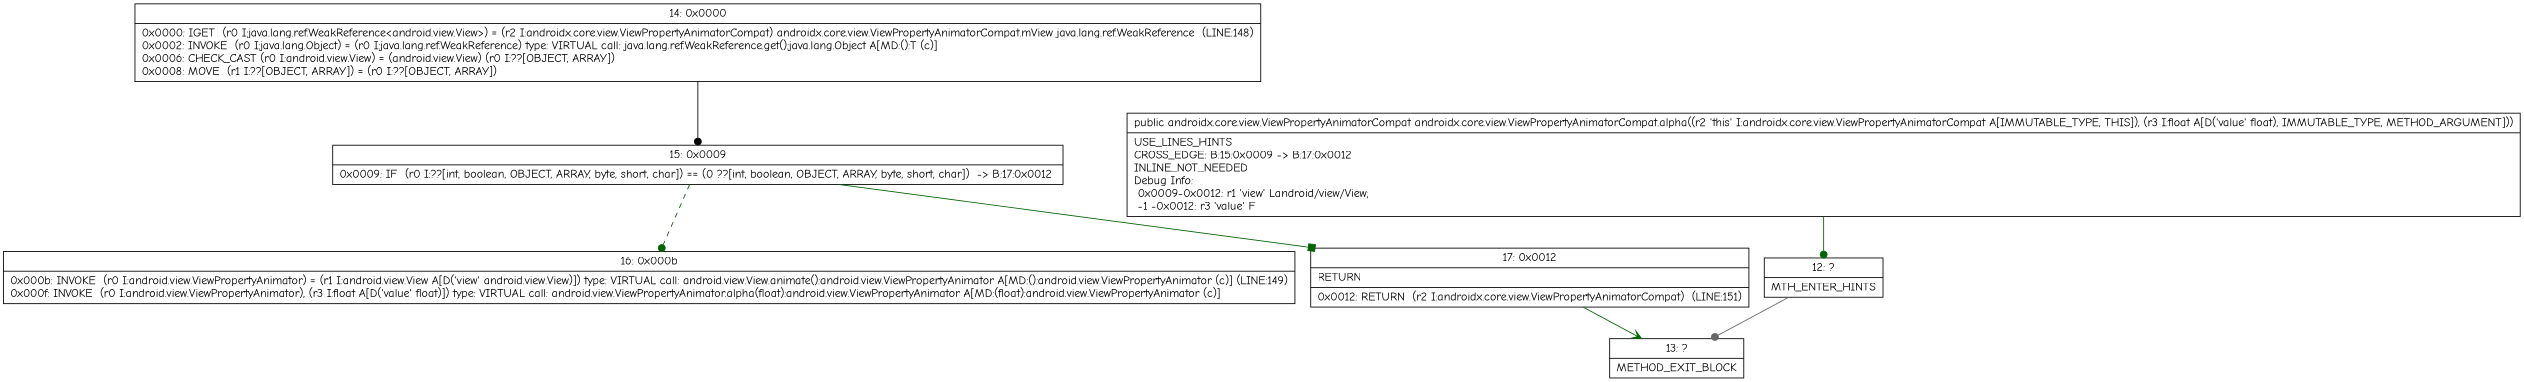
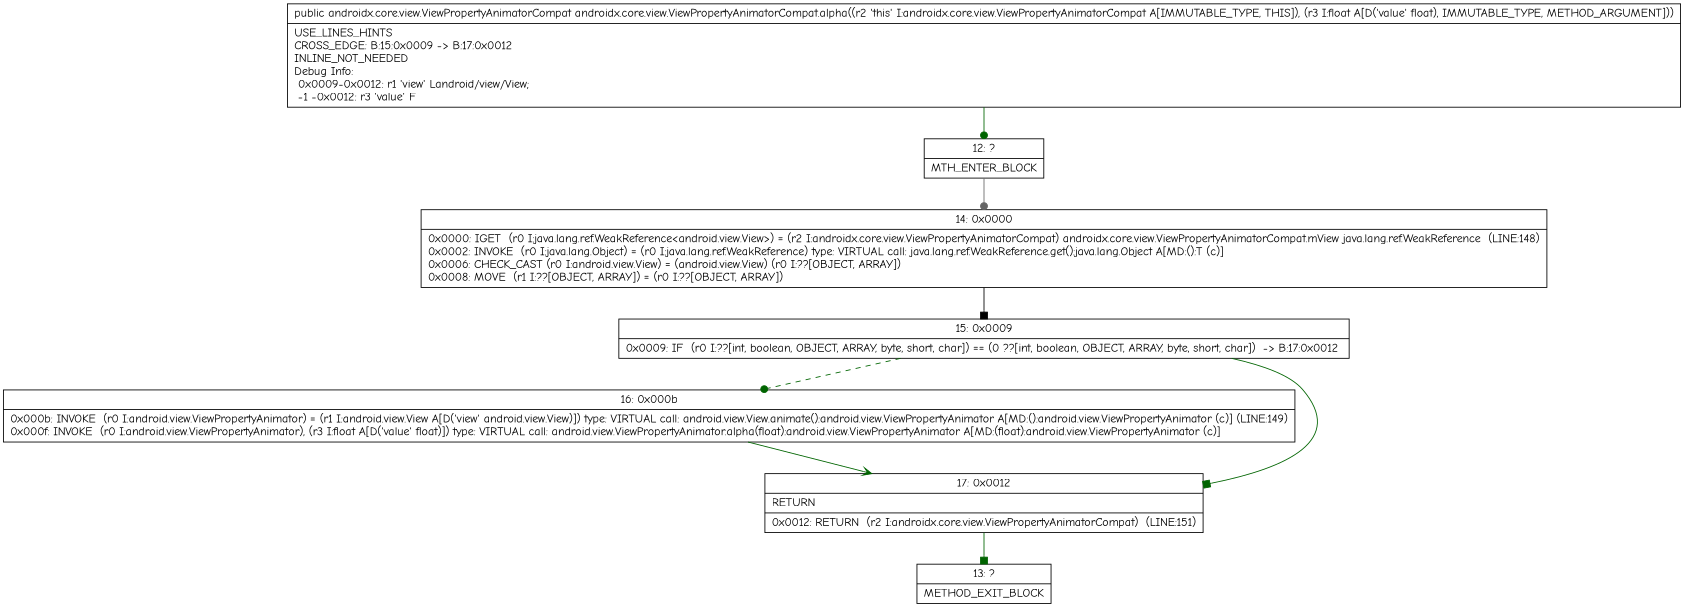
  digraph {
    fontname="Comic Neue"
    node [fontname="Comic Neue" shape=record]
    edge [arrowhead=dot color=darkgreen fontname="Comic Neue"]
-   n1 [label="{12\:\ ?|MTH_ENTER_HINTS\l}"]
+   n1 [label="{12\:\ ?|MTH_ENTER_BLOCK\l}"]
    n2 [label="{14\:\ 0x0000|0x0000: IGET  (r0 I:java.lang.ref.WeakReference\<android.view.View\>) = (r2 I:androidx.core.view.ViewPropertyAnimatorCompat) androidx.core.view.ViewPropertyAnimatorCompat.mView java.lang.ref.WeakReference  (LINE:148)\l0x0002: INVOKE  (r0 I:java.lang.Object) = (r0 I:java.lang.ref.WeakReference) type: VIRTUAL call: java.lang.ref.WeakReference.get():java.lang.Object A[MD:():T (c)]\l0x0006: CHECK_CAST (r0 I:android.view.View) = (android.view.View) (r0 I:??[OBJECT, ARRAY]) \l0x0008: MOVE  (r1 I:??[OBJECT, ARRAY]) = (r0 I:??[OBJECT, ARRAY]) \l}"]
    n3 [label="{15\:\ 0x0009|0x0009: IF  (r0 I:??[int, boolean, OBJECT, ARRAY, byte, short, char]) == (0 ??[int, boolean, OBJECT, ARRAY, byte, short, char])  \-\> B:17:0x0012 \l}"]
    n4 [label="{16\:\ 0x000b|0x000b: INVOKE  (r0 I:android.view.ViewPropertyAnimator) = (r1 I:android.view.View A[D('view' android.view.View)]) type: VIRTUAL call: android.view.View.animate():android.view.ViewPropertyAnimator A[MD:():android.view.ViewPropertyAnimator (c)] (LINE:149)\l0x000f: INVOKE  (r0 I:android.view.ViewPropertyAnimator), (r3 I:float A[D('value' float)]) type: VIRTUAL call: android.view.ViewPropertyAnimator.alpha(float):android.view.ViewPropertyAnimator A[MD:(float):android.view.ViewPropertyAnimator (c)]\l}"]
    n5 [label="{17\:\ 0x0012|RETURN\l|0x0012: RETURN  (r2 I:androidx.core.view.ViewPropertyAnimatorCompat)  (LINE:151)\l}"]
    n6 [label="{13\:\ ?|METHOD_EXIT_BLOCK\l}"]
    n7 [label="{public androidx.core.view.ViewPropertyAnimatorCompat androidx.core.view.ViewPropertyAnimatorCompat.alpha((r2 'this' I:androidx.core.view.ViewPropertyAnimatorCompat A[IMMUTABLE_TYPE, THIS]), (r3 I:float A[D('value' float), IMMUTABLE_TYPE, METHOD_ARGUMENT]))  | USE_LINES_HINTS\lCROSS_EDGE: B:15:0x0009 \-\> B:17:0x0012\lINLINE_NOT_NEEDED\lDebug Info:\l  0x0009\-0x0012: r1 'view' Landroid\/view\/View;\l  \-1 \-0x0012: r3 'value' F\l}"]
-   n1 -> n6 [color=gray40]
-   n2 -> n3 [color=black]
+   n1 -> n2 [color=gray40]
+   n2 -> n3 [arrowhead=box color=black]
    n3 -> n4 [style=dashed]
    n3 -> n5 [arrowhead=box]
-   n5 -> n6 [arrowhead=vee]
+   n4 -> n5 [arrowhead=vee]
+   n5 -> n6 [arrowhead=box]
    n7 -> n1
  }
